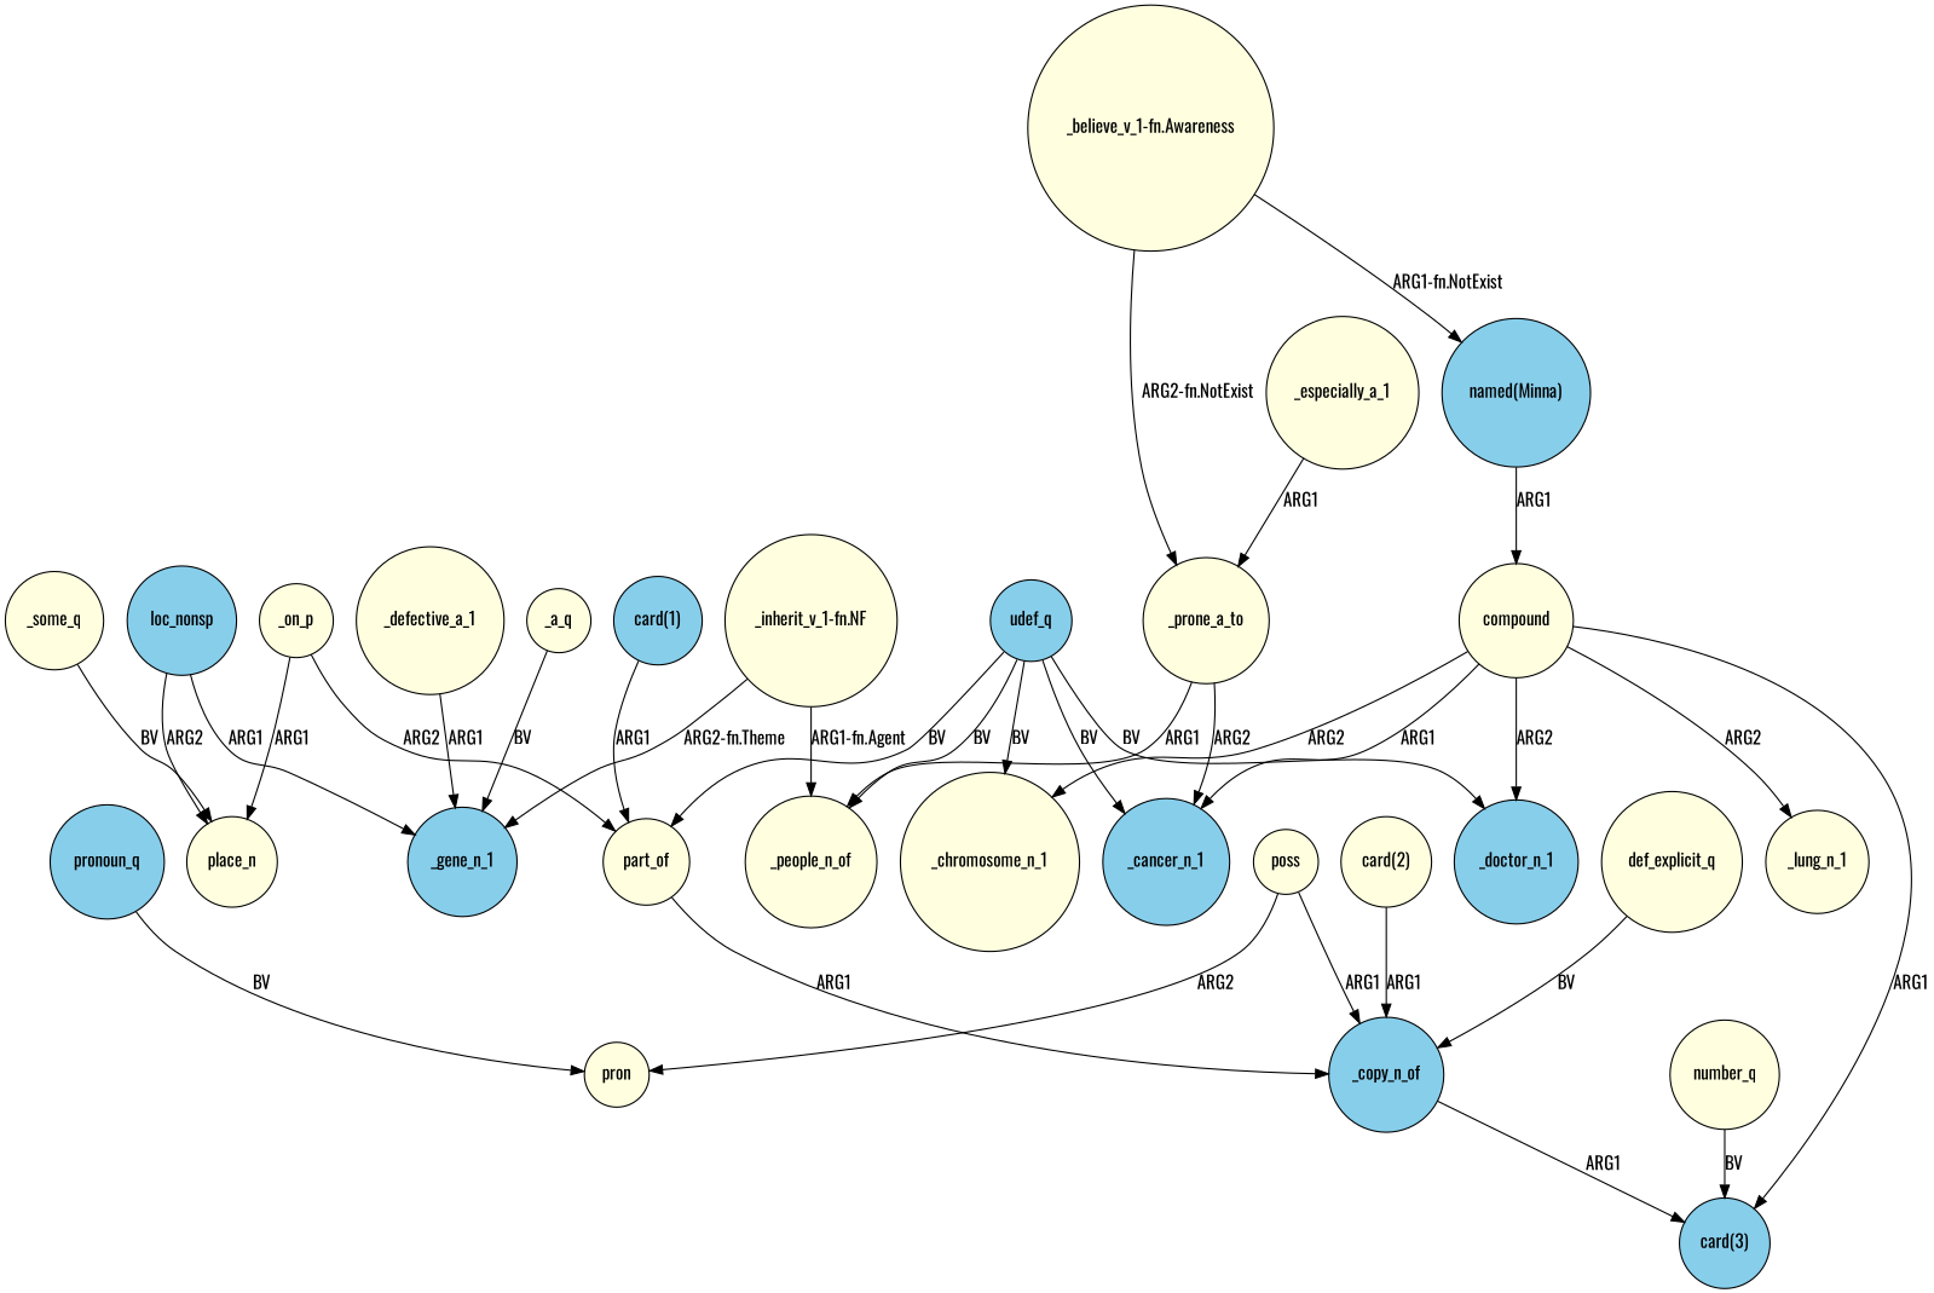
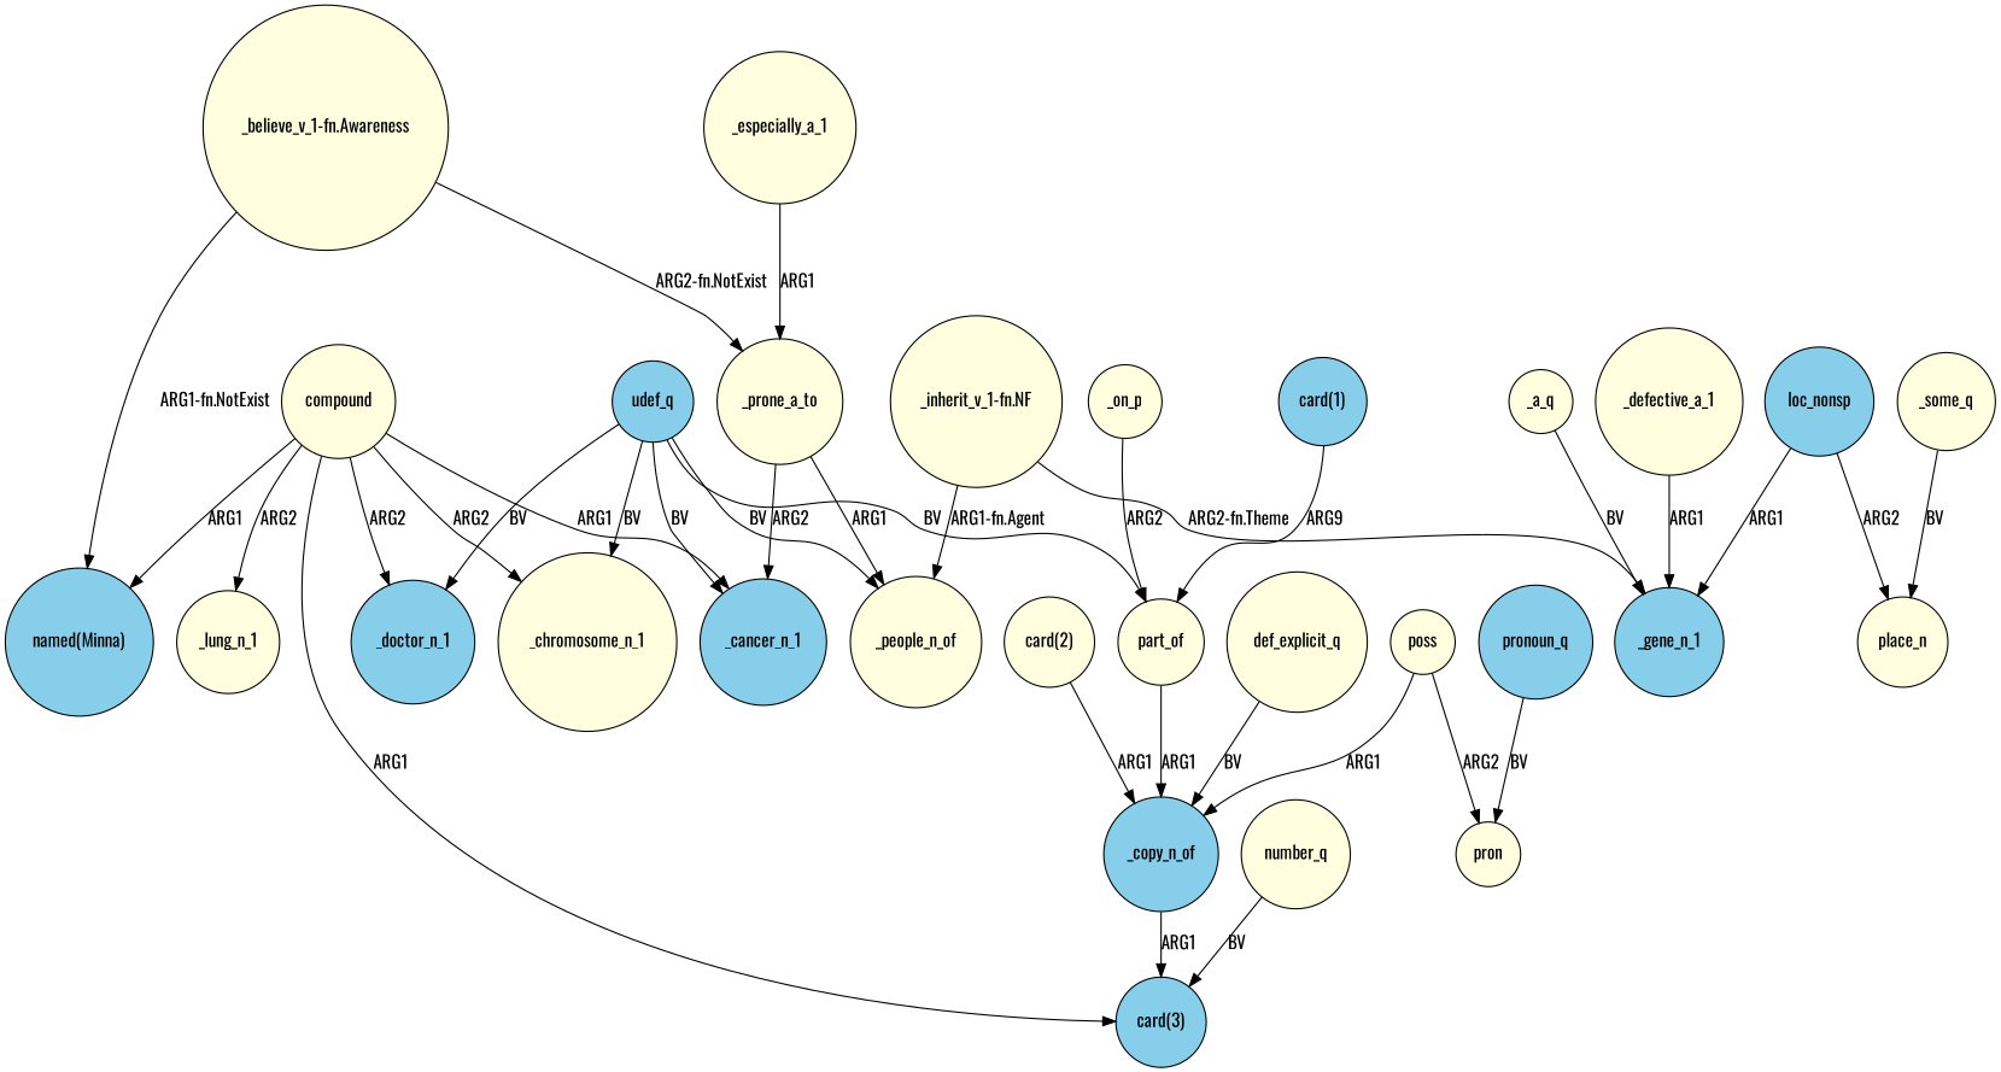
  digraph {
    fontname=Oswald
    node [fillcolor=lightyellow fontname=Oswald shape=circle style=filled]
    edge [fontname=Oswald]
    _prone_a_to
    _people_n_of
    _cancer_n_1 [fillcolor=skyblue]
    udef_q [fillcolor=skyblue]
    _doctor_n_1 [fillcolor=skyblue]
    part_of
    _chromosome_n_1
    _copy_n_of [fillcolor=skyblue]
    compound
    _lung_n_1
    "named(Minna)" [fillcolor=skyblue]
    "card(3)" [fillcolor=skyblue]
    poss
    pron
    _gene_n_1 [fillcolor=skyblue]
    _a_q
    "_inherit_v_1-fn.NF"
    _especially_a_1
    _on_p
    place_n
    def_explicit_q
    "card(2)"
    _some_q
    _defective_a_1
    pronoun_q [fillcolor=skyblue]
    "_believe_v_1-fn.Awareness"
    loc_nonsp [fillcolor=skyblue]
    "card(1)" [fillcolor=skyblue]
    number_q
    _prone_a_to -> _people_n_of [label=ARG1]
    _prone_a_to -> _cancer_n_1 [label=ARG2]
    udef_q -> _people_n_of [label=BV]
    udef_q -> _cancer_n_1 [label=BV]
    udef_q -> _doctor_n_1 [label=BV]
    udef_q -> part_of [label=BV]
    udef_q -> _chromosome_n_1 [label=BV]
    part_of -> _copy_n_of [label=ARG1]
    _copy_n_of -> "card(3)" [label=ARG1]
    compound -> _cancer_n_1 [label=ARG1]
    compound -> _doctor_n_1 [label=ARG2]
    compound -> _chromosome_n_1 [label=ARG2]
    compound -> _lung_n_1 [label=ARG2]
-   "named(Minna)" -> compound [label=ARG1]
+   compound -> "named(Minna)" [label=ARG1]
    compound -> "card(3)" [label=ARG1]
    poss -> _copy_n_of [label=ARG1]
    poss -> pron [label=ARG2]
    _a_q -> _gene_n_1 [label=BV]
    "_inherit_v_1-fn.NF" -> _people_n_of [label="ARG1-fn.Agent"]
    "_inherit_v_1-fn.NF" -> _gene_n_1 [label="ARG2-fn.Theme"]
    _especially_a_1 -> _prone_a_to [label=ARG1]
    _on_p -> part_of [label=ARG2]
-   _on_p -> place_n [label=ARG1]
    def_explicit_q -> _copy_n_of [label=BV]
    "card(2)" -> _copy_n_of [label=ARG1]
    _some_q -> place_n [label=BV]
    _defective_a_1 -> _gene_n_1 [label=ARG1]
    pronoun_q -> pron [label=BV]
    "_believe_v_1-fn.Awareness" -> _prone_a_to [label="ARG2-fn.NotExist"]
    "_believe_v_1-fn.Awareness" -> "named(Minna)" [label="ARG1-fn.NotExist"]
    loc_nonsp -> _gene_n_1 [label=ARG1]
    loc_nonsp -> place_n [label=ARG2]
-   "card(1)" -> part_of [label=ARG1]
+   "card(1)" -> part_of [label=ARG9]
    number_q -> "card(3)" [label=BV]
  }
